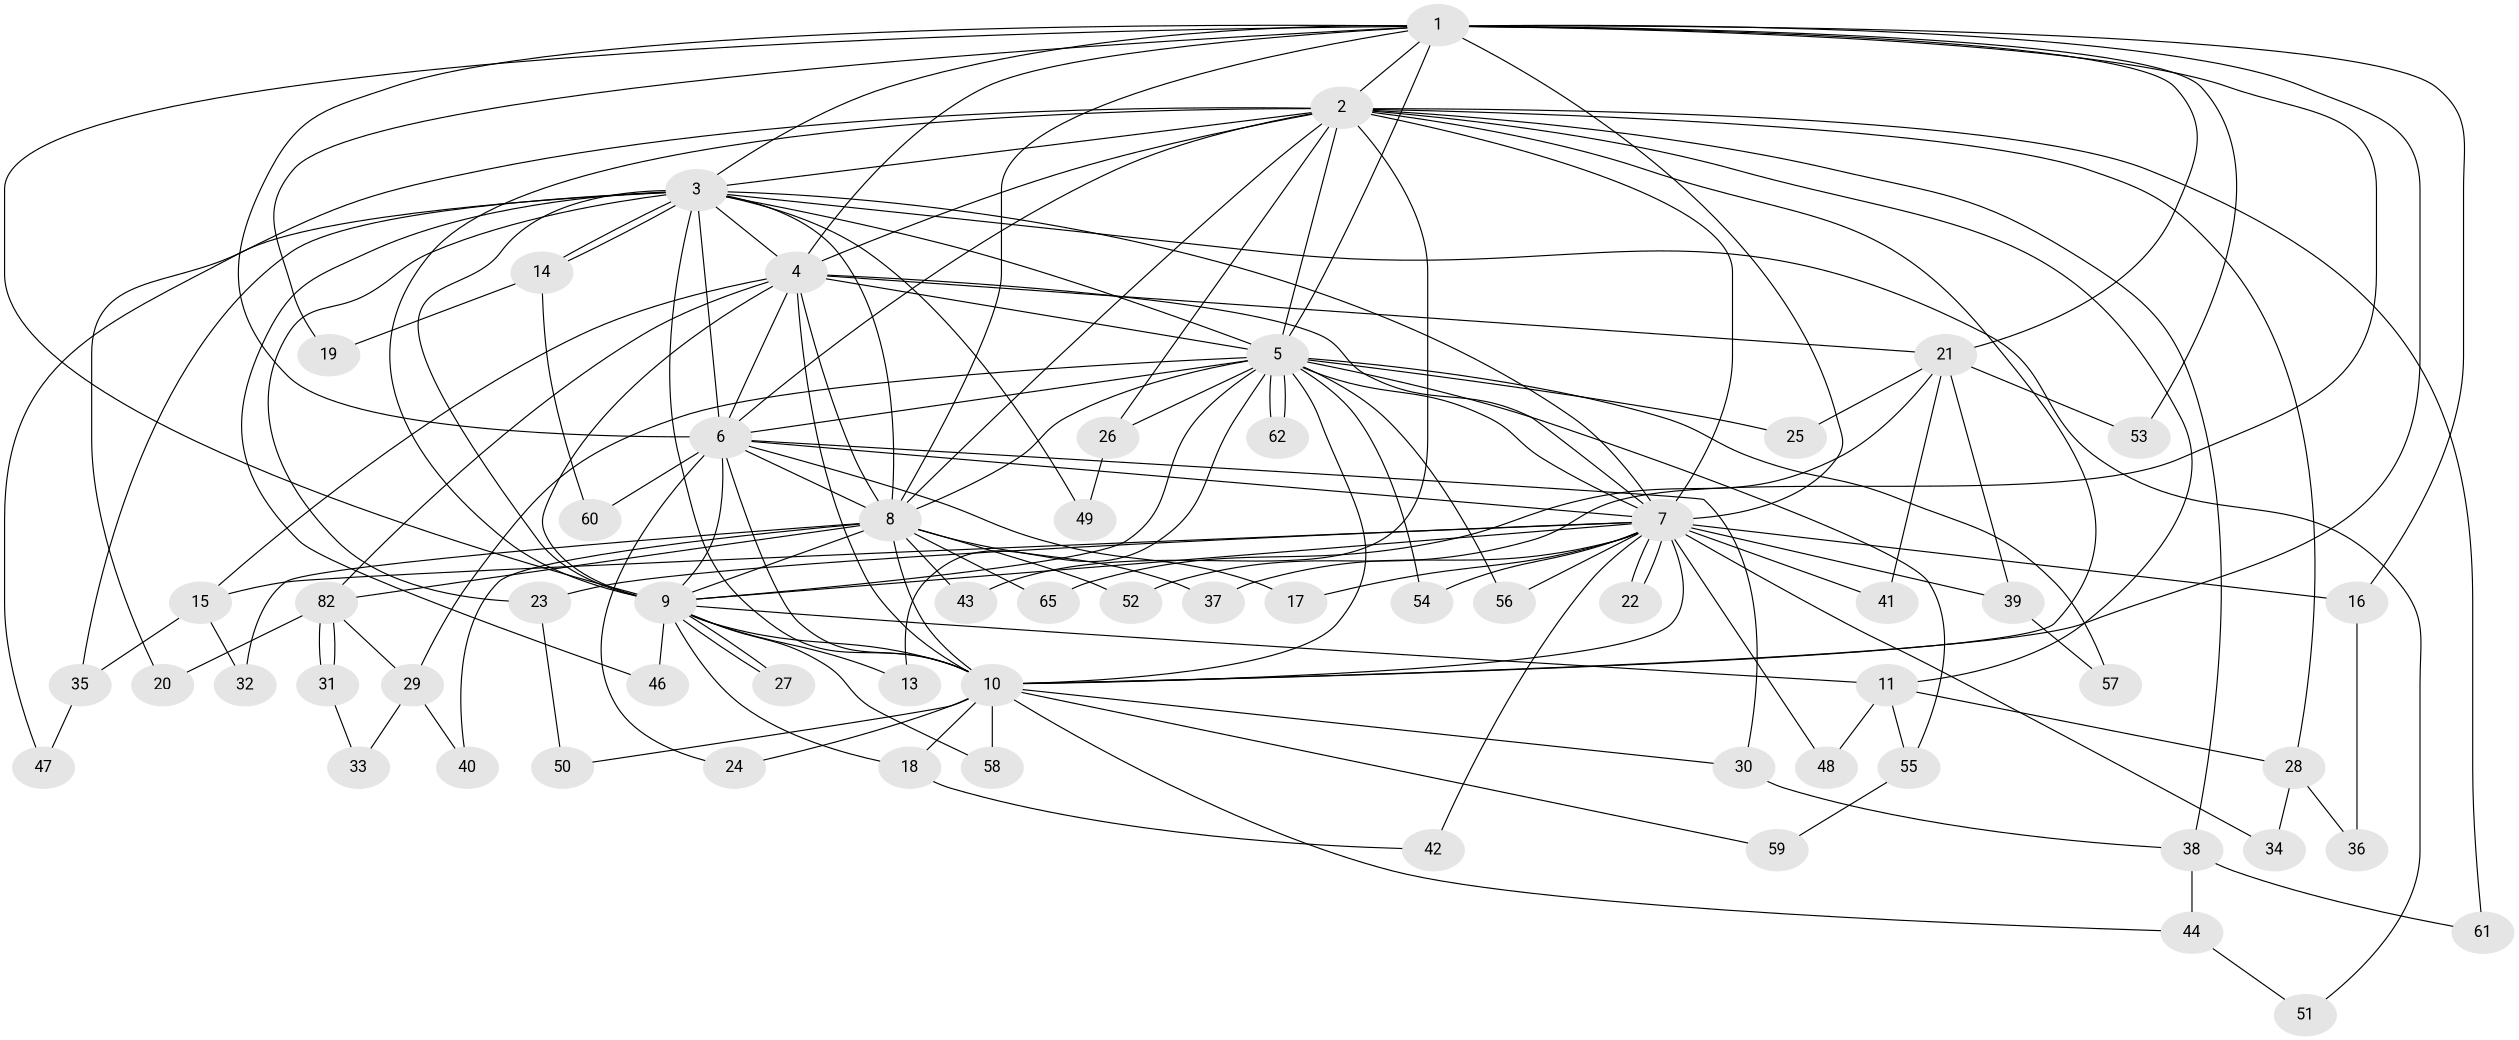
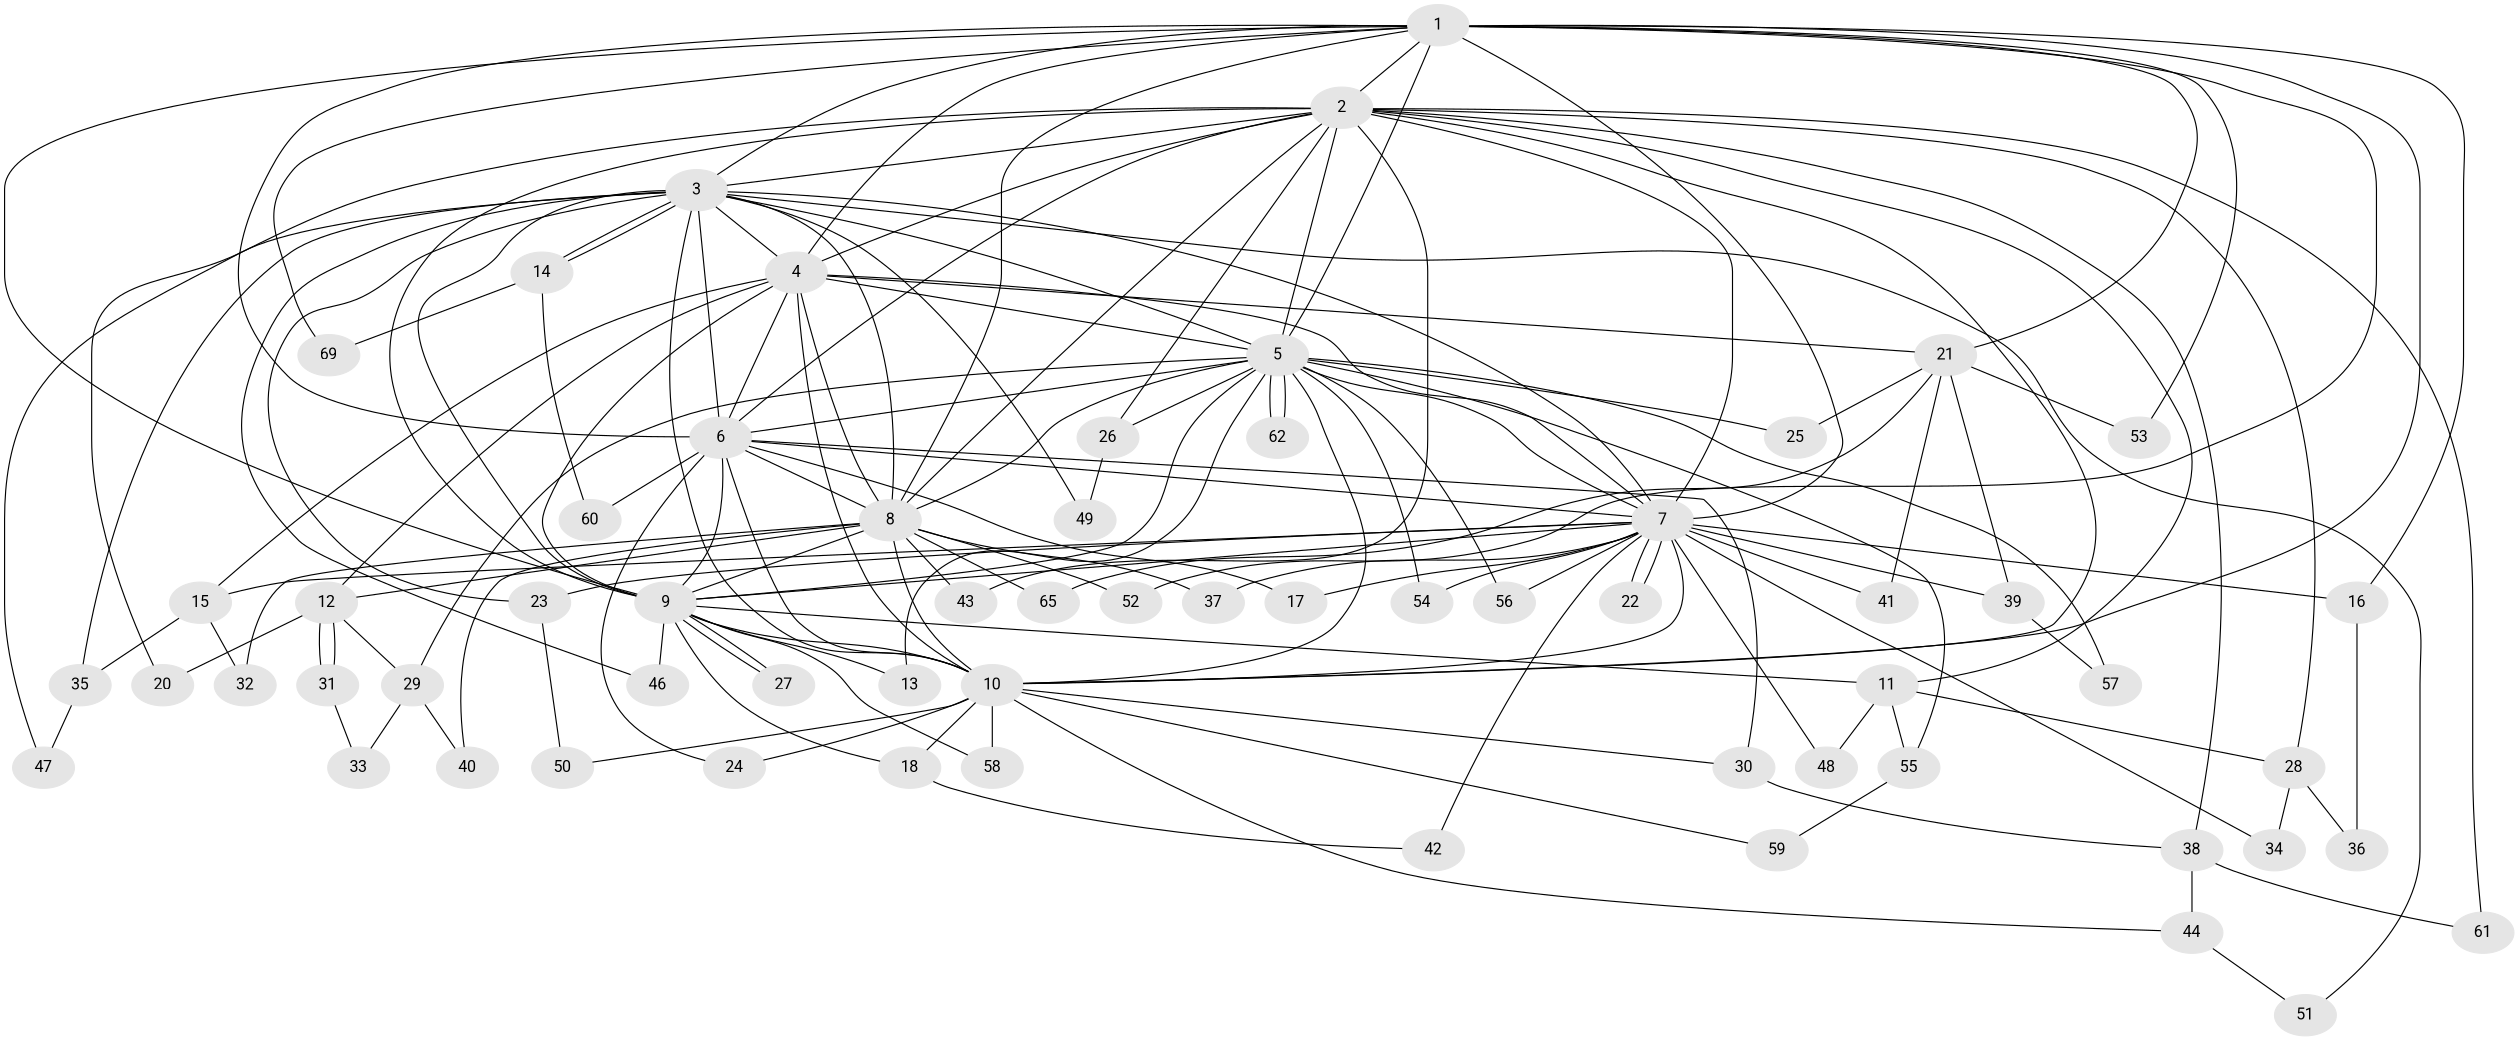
  graph {
    fontname=Roboto
    node [color=gray90 fontname=Roboto style=filled]
    edge [fontname=Roboto]
    1
    2
    3
    4
    5
    6
    7
    8
    9
    10
    16
-   19
+   19 [label=69]
    21
    52
    53
    11
    20
    26
    28
    38
    43
    61
    14
    23
    35
    46
    47
    49
    51
-   12 [label=82]
+   12
    15
    13
    25
    29
    54
    55
    56
    57
    62
    17
    24
    30
    60
    22
    34
    37
    39
    41
    42
    48
    32
    40
    n53 [label=65]
    18
    27
    58
    44
    50
    59
    36
    31
    33
    1 -- 2
    1 -- 3
    1 -- 4
    1 -- 5
    1 -- 6
    1 -- 7
    1 -- 8
    1 -- 9
    1 -- 10
    1 -- 16
    1 -- 19
    1 -- 21
    1 -- 52
    1 -- 53
    2 -- 3
    2 -- 4
    2 -- 5
    2 -- 6
    2 -- 7
    2 -- 8
    2 -- 9
    2 -- 10
    2 -- 11
    2 -- 20
    2 -- 26
    2 -- 28
    2 -- 38
    2 -- 43
    2 -- 61
    3 -- 4
    3 -- 5
    3 -- 6
    3 -- 7
    3 -- 8
    3 -- 9
    3 -- 10
    3 -- 14
    3 -- 14
    3 -- 23
    3 -- 35
    3 -- 46
    3 -- 47
    3 -- 49
    3 -- 51
    4 -- 5
    4 -- 6
    4 -- 7
    4 -- 8
    4 -- 9
    4 -- 10
    4 -- 21
    4 -- 12
    4 -- 15
    5 -- 6
    5 -- 7
    5 -- 8
    5 -- 9
    5 -- 10
    5 -- 26
    5 -- 13
    5 -- 25
    5 -- 29
    5 -- 54
    5 -- 55
    5 -- 56
    5 -- 57
    5 -- 62
    5 -- 62
    6 -- 7
    6 -- 8
    6 -- 9
    6 -- 10
    6 -- 17
    6 -- 24
    6 -- 30
    6 -- 60
    7 -- 9
    7 -- 10
    7 -- 16
    7 -- 23
    7 -- 15
    7 -- 54
    7 -- 56
    7 -- 17
    7 -- 22
    7 -- 22
    7 -- 34
    7 -- 37
    7 -- 39
    7 -- 41
    7 -- 42
    7 -- 48
    8 -- 9
    8 -- 10
    8 -- 52
    8 -- 43
    8 -- 12
    8 -- 37
    8 -- 32
    8 -- 40
    8 -- n53
    9 -- 10
    9 -- 11
    9 -- 46
    9 -- 13
    9 -- 18
    9 -- 27
    9 -- 27
    9 -- 58
    10 -- 24
    10 -- 30
    10 -- 18
    10 -- 58
    10 -- 44
    10 -- 50
    10 -- 59
    16 -- 36
    21 -- 53
    21 -- 25
    21 -- 39
    21 -- 41
    21 -- n53
    11 -- 28
    11 -- 55
    11 -- 48
    26 -- 49
    28 -- 34
    28 -- 36
    38 -- 61
    38 -- 44
    14 -- 19
    14 -- 60
    23 -- 50
    35 -- 47
    12 -- 20
    12 -- 29
    12 -- 31
    12 -- 31
    15 -- 35
    15 -- 32
    29 -- 40
    29 -- 33
    55 -- 59
    30 -- 38
    39 -- 57
    18 -- 42
    44 -- 51
    31 -- 33
  }
